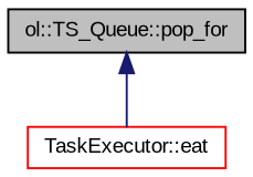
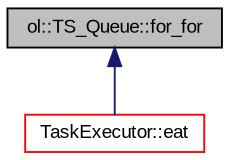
  digraph {
    rankdir=TB
    fontname="Liberation Sans"
    node [fontname="Liberation Sans" fontsize=10 shape=record style=filled]
-   n1 [color=black fillcolor=grey75 fontcolor=black height=0.2 label="ol::TS_Queue::pop_for" width=0.4]
+   n1 [color=black fillcolor=grey75 fontcolor=black height=0.2 label="ol::TS_Queue::for_for" width=0.4]
    n2 [color=red fillcolor=white height=0.2 label="TaskExecutor::eat" width=0.4]
    n1 -> n2 [color=midnightblue dir=back fontname="Liberation Sans" fontsize=10 labelfontname=Helvetica labelfontsize=10 style=solid]
  }
